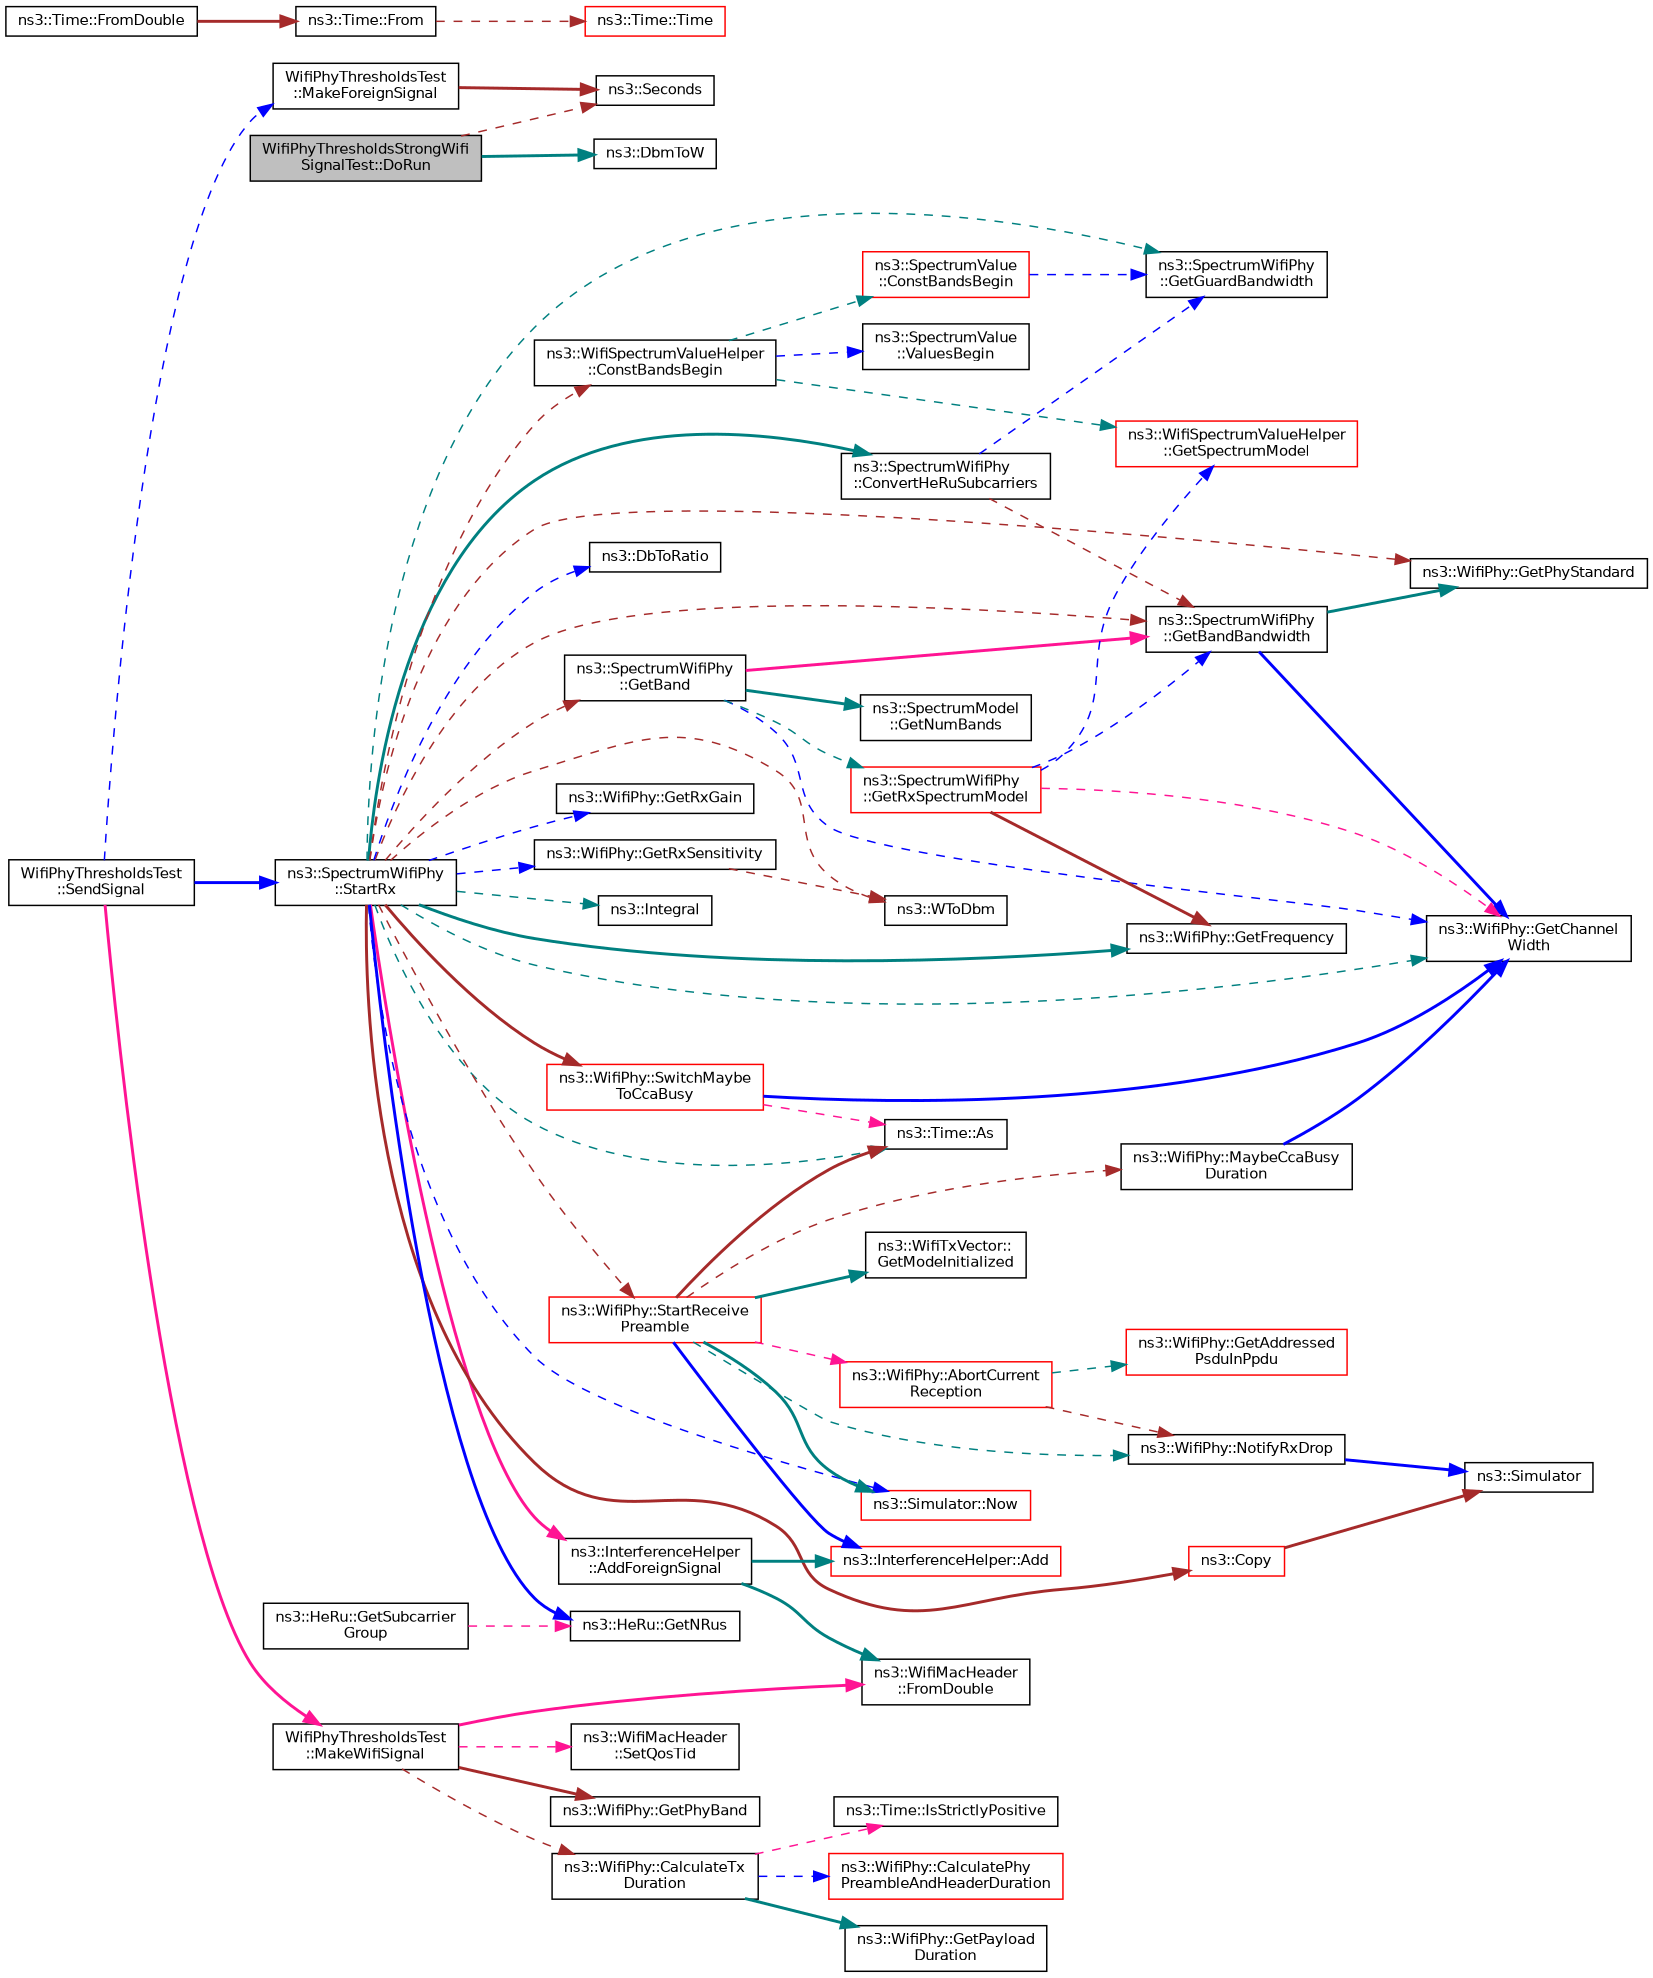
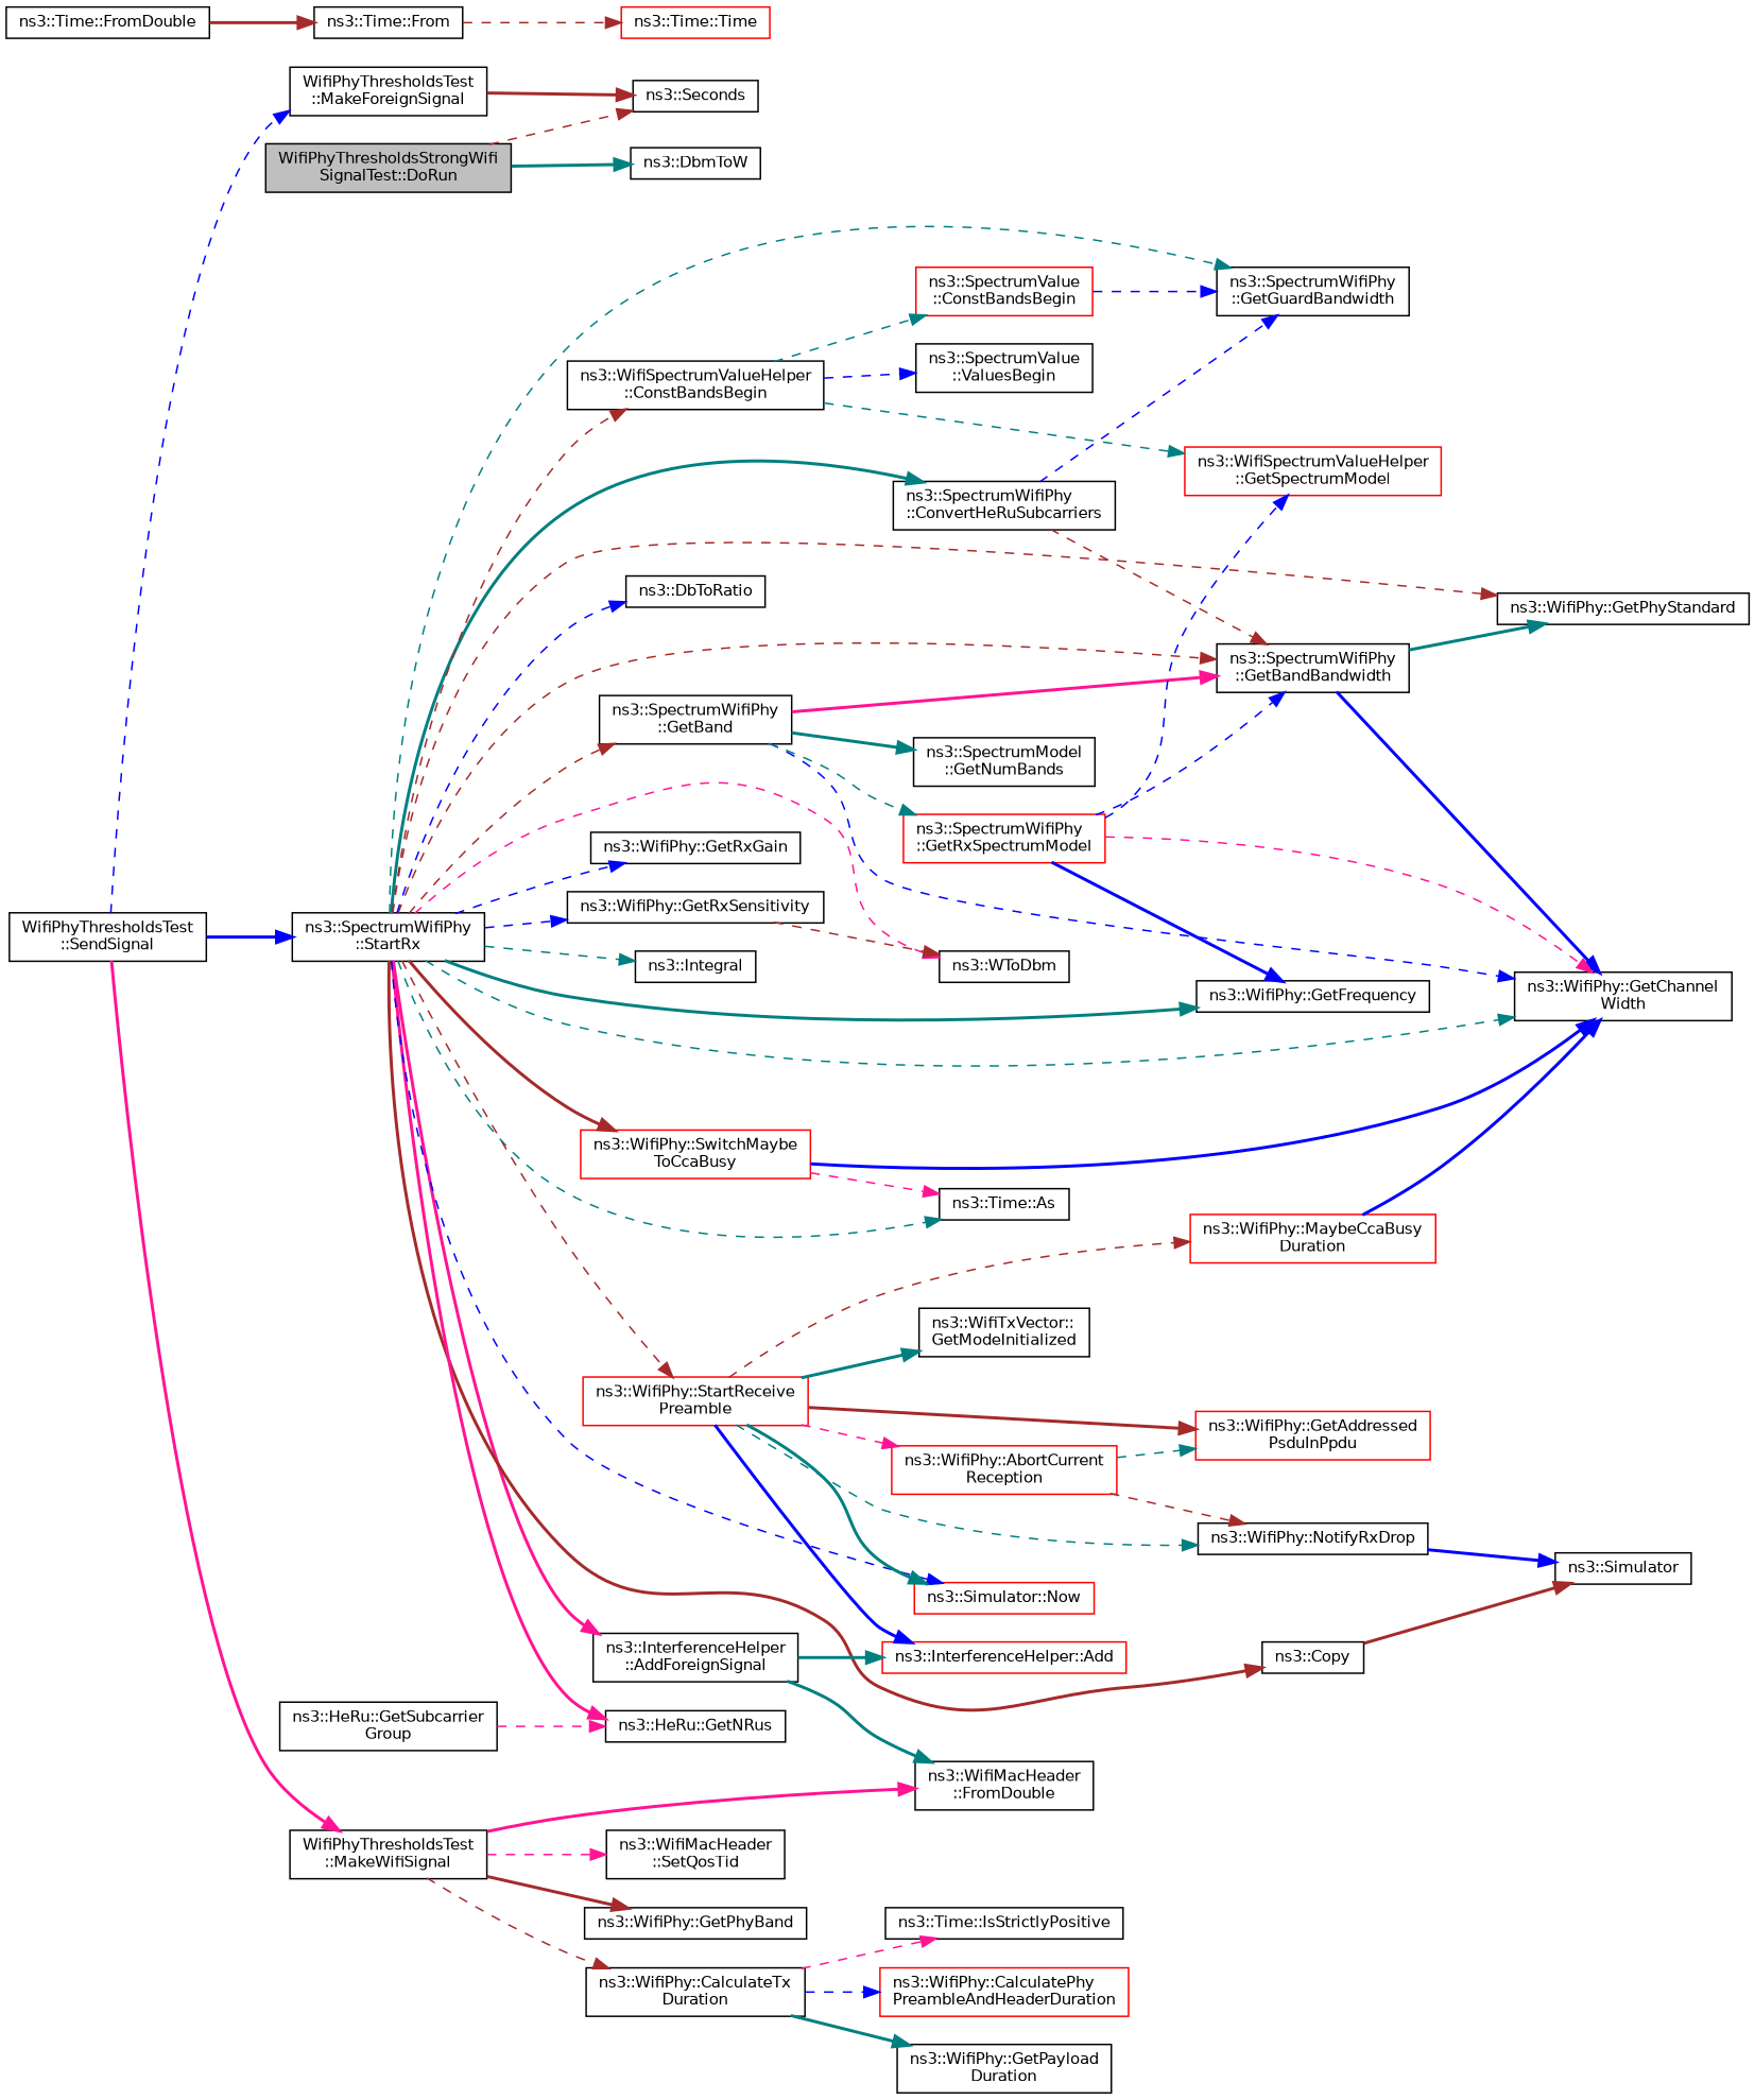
  digraph {
    rankdir=LR
    node [color=black fillcolor=white fontname=Helvetica fontsize=10 shape=record style=filled]
    edge [color=blue fontname=Helvetica fontsize=10 labelfontname=Helvetica labelfontsize=10 style=dashed]
    n1 [fillcolor=grey75 fontcolor=black height=0.2 label="WifiPhyThresholdsStrongWifi\lSignalTest::DoRun" width=0.4]
    n2 [height=0.2 label="ns3::DbmToW" width=0.4]
    n3 [height=0.2 label="ns3::Seconds" width=0.4]
    n4 [height=0.2 label="WifiPhyThresholdsTest\l::SendSignal" width=0.4]
    n5 [height=0.2 label="WifiPhyThresholdsTest\l::MakeForeignSignal" width=0.4]
    n6 [height=0.2 label="WifiPhyThresholdsTest\l::MakeWifiSignal" width=0.4]
    n7 [height=0.2 label="ns3::SpectrumWifiPhy\l::StartRx" width=0.4]
    n8 [height=0.2 label="ns3::Time::FromDouble" width=0.4]
    n9 [height=0.2 label="ns3::Time::From" width=0.4]
    n10 [color=red height=0.2 label="ns3::Time::Time" width=0.4]
    n11 [height=0.2 label="ns3::WifiPhy::CalculateTx\lDuration" width=0.4]
    n12 [height=0.2 label="ns3::WifiPhy::GetPhyBand" width=0.4]
    n13 [height=0.2 label="ns3::WifiMacHeader\l::SetQosTid" width=0.4]
    n14 [height=0.2 label="ns3::WifiMacHeader\l::FromDouble" width=0.4]
    n15 [height=0.2 label="ns3::InterferenceHelper\l::AddForeignSignal" width=0.4]
    n16 [height=0.2 label="ns3::Time::As" width=0.4]
    n17 [height=0.2 label="ns3::SpectrumWifiPhy\l::ConvertHeRuSubcarriers" width=0.4]
    n18 [height=0.2 label="ns3::SpectrumWifiPhy\l::GetBandBandwidth" width=0.4]
    n19 [height=0.2 label="ns3::WifiPhy::GetChannel\lWidth" width=0.4]
    n20 [height=0.2 label="ns3::WifiPhy::GetPhyStandard" width=0.4]
    n21 [height=0.2 label="ns3::SpectrumWifiPhy\l::GetGuardBandwidth" width=0.4]
-   n22 [color=red height=0.2 label="ns3::Copy" width=0.4]
+   n22 [height=0.2 label="ns3::Copy" width=0.4]
    n23 [height=0.2 label="ns3::WifiSpectrumValueHelper\l::ConstBandsBegin" width=0.4]
    n24 [height=0.2 label="ns3::DbToRatio" width=0.4]
    n25 [height=0.2 label="ns3::SpectrumWifiPhy\l::GetBand" width=0.4]
    n26 [height=0.2 label="ns3::WifiPhy::GetFrequency" width=0.4]
    n27 [height=0.2 label="ns3::HeRu::GetNRus" width=0.4]
    n28 [height=0.2 label="ns3::WifiPhy::GetRxGain" width=0.4]
    n29 [height=0.2 label="ns3::WifiPhy::GetRxSensitivity" width=0.4]
    n30 [height=0.2 label="ns3::WToDbm" width=0.4]
    n31 [height=0.2 label="ns3::Integral" width=0.4]
    n32 [color=red height=0.2 label="ns3::WifiPhy::StartReceive\lPreamble" width=0.4]
    n33 [color=red height=0.2 label="ns3::WifiPhy::SwitchMaybe\lToCcaBusy" width=0.4]
    n34 [color=red height=0.2 label="ns3::Simulator::Now" width=0.4]
    n35 [color=red height=0.2 label="ns3::WifiPhy::CalculatePhy\lPreambleAndHeaderDuration" width=0.4]
    n36 [height=0.2 label="ns3::WifiPhy::GetPayload\lDuration" width=0.4]
    n37 [height=0.2 label="ns3::Time::IsStrictlyPositive" width=0.4]
    n38 [color=red height=0.2 label="ns3::InterferenceHelper::Add" width=0.4]
    n39 [height=0.2 label="ns3::Simulator" width=0.4]
    n40 [color=red height=0.2 label="ns3::SpectrumValue\l::ConstBandsBegin" width=0.4]
    n41 [color=red height=0.2 label="ns3::WifiSpectrumValueHelper\l::GetSpectrumModel" width=0.4]
    n42 [height=0.2 label="ns3::SpectrumValue\l::ValuesBegin" width=0.4]
    n43 [height=0.2 label="ns3::SpectrumModel\l::GetNumBands" width=0.4]
    n44 [color=red height=0.2 label="ns3::SpectrumWifiPhy\l::GetRxSpectrumModel" width=0.4]
    n45 [height=0.2 label="ns3::HeRu::GetSubcarrier\lGroup" width=0.4]
    n46 [color=red height=0.2 label="ns3::WifiPhy::AbortCurrent\lReception" width=0.4]
    n47 [color=red height=0.2 label="ns3::WifiPhy::GetAddressed\lPsduInPpdu" width=0.4]
    n48 [height=0.2 label="ns3::WifiPhy::NotifyRxDrop" width=0.4]
    n49 [height=0.2 label="ns3::WifiTxVector::\lGetModeInitialized" width=0.4]
-   n50 [height=0.2 label="ns3::WifiPhy::MaybeCcaBusy\lDuration" width=0.4]
+   n50 [color=red height=0.2 label="ns3::WifiPhy::MaybeCcaBusy\lDuration" width=0.4]
    n1 -> n2 [color=teal style=bold]
    n1 -> n3 [color=brown]
    n4 -> n5
    n4 -> n6 [color=deeppink style=bold]
    n4 -> n7 [style=bold]
    n5 -> n3 [color=brown style=bold]
    n6 -> n11 [color=brown]
    n6 -> n12 [color=brown style=bold]
    n6 -> n13 [color=deeppink]
    n6 -> n14 [color=deeppink style=bold]
    n7 -> n15 [color=deeppink style=bold]
    n7 -> n16 [color=teal]
    n7 -> n17 [color=teal style=bold]
    n7 -> n18 [color=brown]
    n7 -> n19 [color=teal]
    n7 -> n20 [color=brown]
    n7 -> n21 [color=teal]
    n7 -> n22 [color=brown style=bold]
    n7 -> n23 [color=brown]
    n7 -> n24
    n7 -> n25 [color=brown]
    n7 -> n26 [color=teal style=bold]
-   n7 -> n27 [style=bold]
+   n7 -> n27 [color=deeppink style=bold]
    n7 -> n28
    n7 -> n29
-   n7 -> n30 [color=brown]
+   n7 -> n30 [color=deeppink]
    n7 -> n31 [color=teal]
    n7 -> n32 [color=brown]
    n7 -> n33 [color=brown style=bold]
    n7 -> n34
    n8 -> n9 [color=brown style=bold]
    n9 -> n10 [color=brown]
    n11 -> n35
    n11 -> n36 [color=teal style=bold]
    n11 -> n37 [color=deeppink]
    n15 -> n14 [color=teal style=bold]
    n15 -> n38 [color=teal style=bold]
    n17 -> n18 [color=brown]
    n17 -> n21
    n18 -> n19 [style=bold]
    n18 -> n20 [color=teal style=bold]
    n22 -> n39 [color=brown style=bold]
    n23 -> n40 [color=teal]
    n23 -> n41 [color=teal]
    n23 -> n42
    n25 -> n18 [color=deeppink style=bold]
    n25 -> n19
    n25 -> n43 [color=teal style=bold]
    n25 -> n44 [color=teal]
    n29 -> n30 [color=brown]
    n32 -> n34 [color=teal style=bold]
    n32 -> n38 [style=bold]
    n32 -> n46 [color=deeppink]
-   n32 -> n16 [color=brown style=bold]
+   n32 -> n47 [color=brown style=bold]
    n32 -> n48 [color=teal]
    n32 -> n49 [color=teal style=bold]
    n32 -> n50 [color=brown]
    n33 -> n16 [color=deeppink]
    n33 -> n19 [style=bold]
    n40 -> n21
    n44 -> n18
    n44 -> n19 [color=deeppink]
-   n44 -> n26 [color=brown style=bold]
+   n44 -> n26 [style=bold]
    n44 -> n41
    n45 -> n27 [color=deeppink]
    n46 -> n47 [color=teal]
    n46 -> n48 [color=brown]
    n48 -> n39 [style=bold]
    n50 -> n19 [style=bold]
  }
